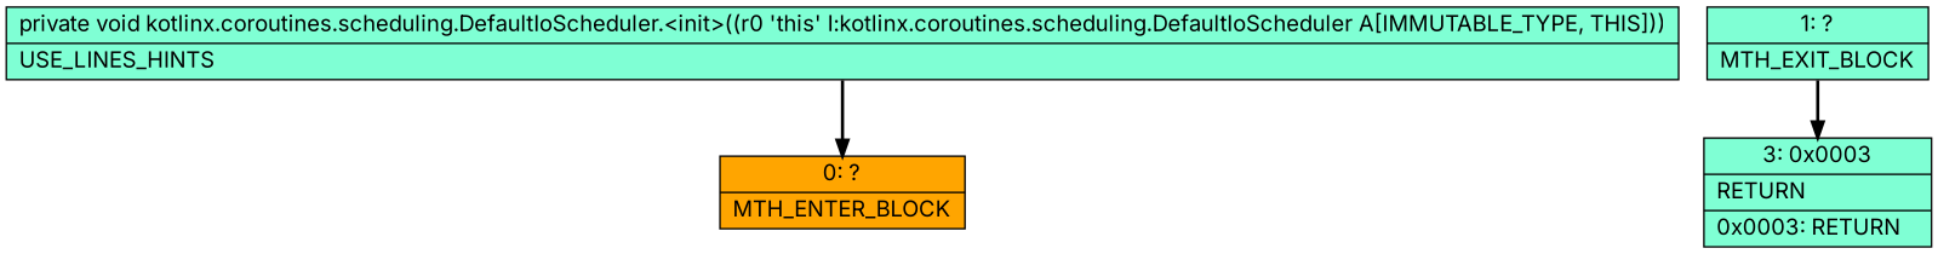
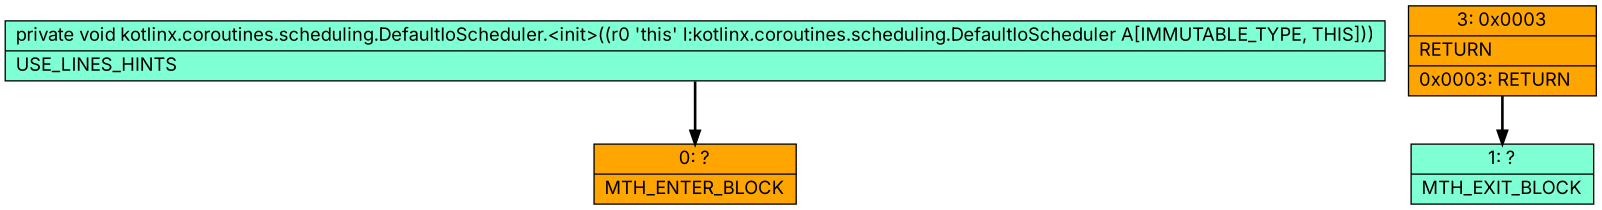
  digraph {
    fontname=Inter
    node [fillcolor=orange fontname=Inter shape=record style=filled]
    edge [fontname=Inter style=bold]
    n1 [label="{0\:\ ?|MTH_ENTER_BLOCK\l}"]
-   n2 [fillcolor=aquamarine label="{3\:\ 0x0003|RETURN\l|0x0003: RETURN   \l}"]
+   n2 [label="{3\:\ 0x0003|RETURN\l|0x0003: RETURN   \l}"]
    n3 [fillcolor=aquamarine label="{1\:\ ?|MTH_EXIT_BLOCK\l}"]
    n4 [fillcolor=aquamarine label="{private void kotlinx.coroutines.scheduling.DefaultIoScheduler.\<init\>((r0 'this' I:kotlinx.coroutines.scheduling.DefaultIoScheduler A[IMMUTABLE_TYPE, THIS]))  | USE_LINES_HINTS\l}"]
-   n3 -> n2
+   n2 -> n3
    n4 -> n1
  }
